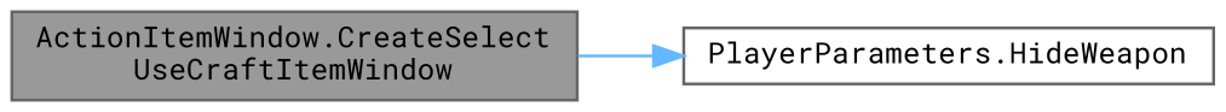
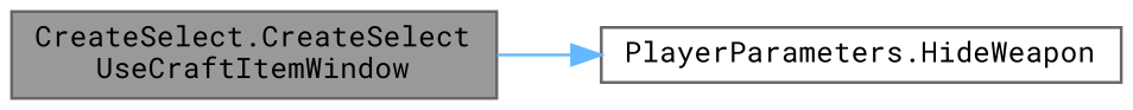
  digraph {
    rankdir=LR
    fontname="Roboto Mono"
    node [fontname="Roboto Mono" fontsize=10 shape=box style=filled]
-   n1 [color=gray40 fillcolor=grey60 fontcolor=black height=0.2 label="ActionItemWindow.CreateSelect\lUseCraftItemWindow" width=0.4]
+   n1 [color=gray40 fillcolor=grey60 fontcolor=black height=0.2 label="CreateSelect.CreateSelect\lUseCraftItemWindow" width=0.4]
    n2 [color=grey40 fillcolor=white height=0.2 label="PlayerParameters.HideWeapon" width=0.4]
    n1 -> n2 [color=steelblue1 fontname="Roboto Mono" fontsize=10 labelfontname=Helvetica labelfontsize=10 style=solid]
  }
